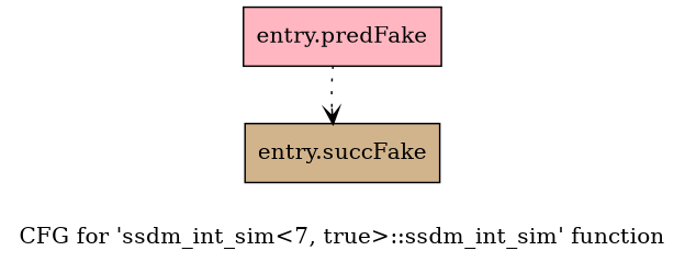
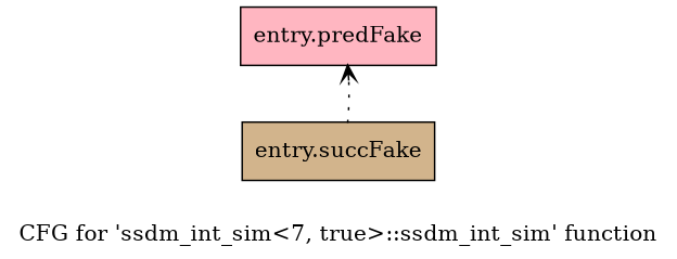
  digraph {
    label="CFG for 'ssdm_int_sim\<7, true\>::ssdm_int_sim' function"
    node [shape=record style=filled]
    n1 [label="{entry.predFake}" fillcolor=lightpink]
    n2 [filename="/home/omerfaruk/tools/Xilinx/Vitis_HLS/2023.2/include/etc/ap_common.h" label="{entry.succFake}" linenumber=661 fillcolor=tan]
-   n1 -> n2 [execusionnum=6 filename="/home/omerfaruk/tools/Xilinx/Vitis_HLS/2023.2/include/etc/ap_common.h" color=black style=dotted arrowhead=vee]
+   n2 -> n1 [execusionnum=6 filename="/home/omerfaruk/tools/Xilinx/Vitis_HLS/2023.2/include/etc/ap_common.h" color=black style=dotted arrowhead=vee]
  }
